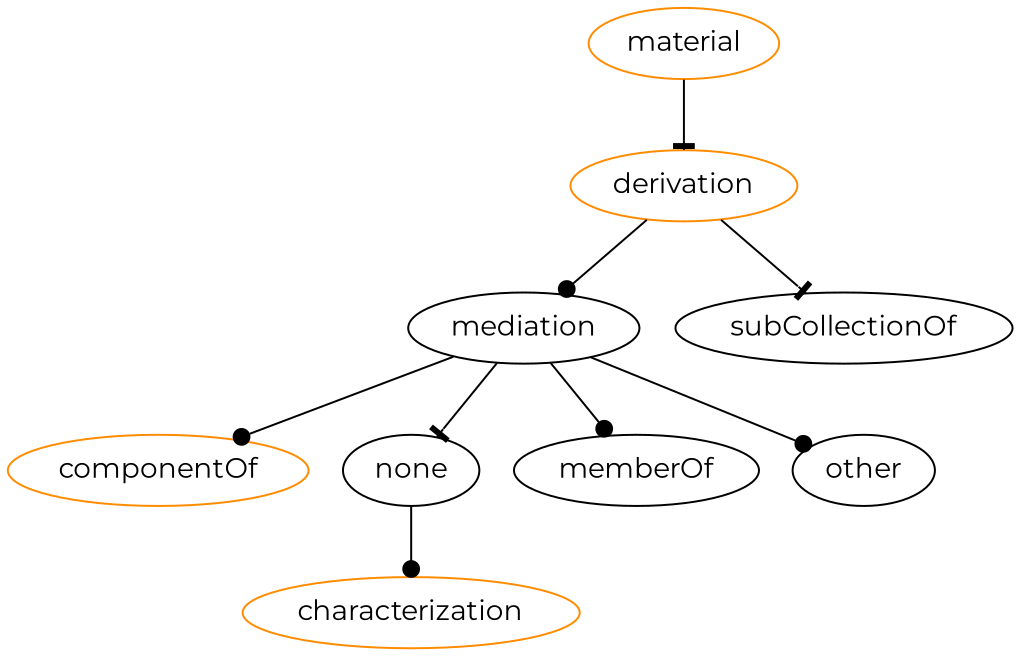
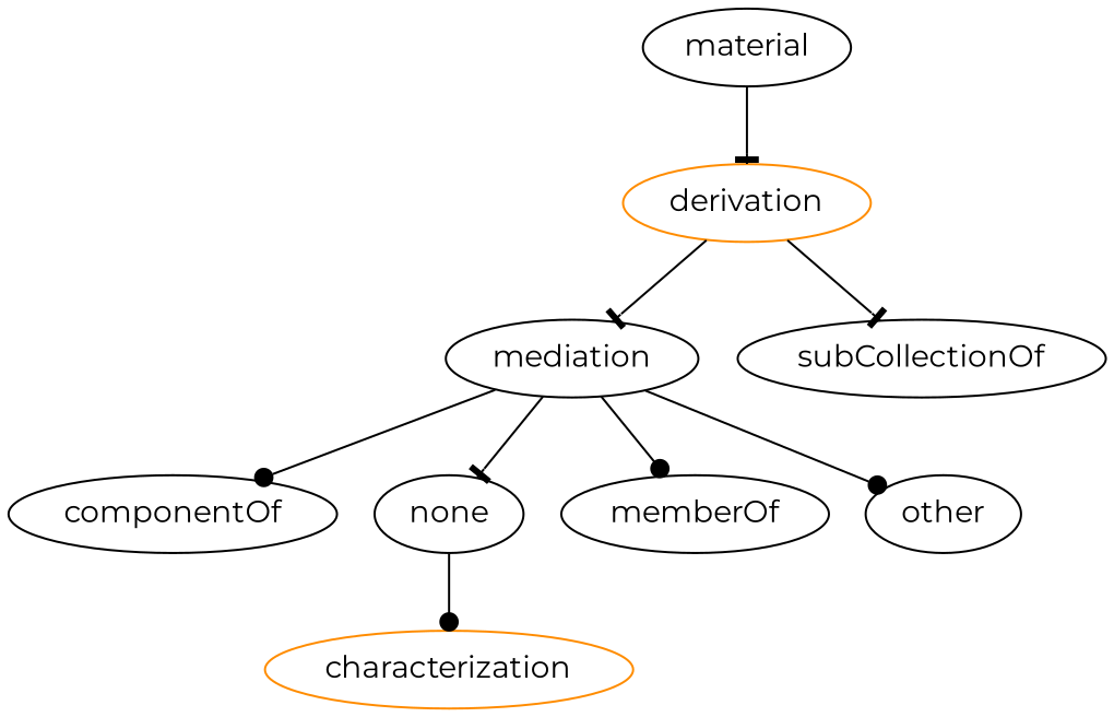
  strict digraph {
    fontname=Montserrat
    node [color=black fontname=Montserrat]
    edge [arrowhead=tee fontname=Montserrat]
-   material [color=darkorange]
+   material
    derivation [color=darkorange]
    mediation
    subCollectionOf
-   componentOf [color=darkorange]
+   componentOf
    none
    memberOf
    other
    characterization [color=darkorange]
    material -> derivation
-   derivation -> mediation [arrowhead=dot]
+   derivation -> mediation
    derivation -> subCollectionOf
    mediation -> componentOf [arrowhead=dot]
    mediation -> none
    mediation -> memberOf [arrowhead=dot]
    mediation -> other [arrowhead=dot]
    none -> characterization [arrowhead=dot]
  }
